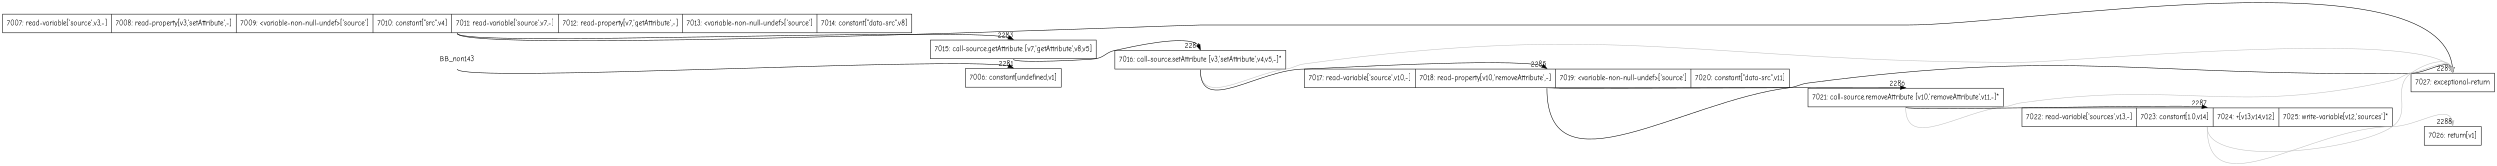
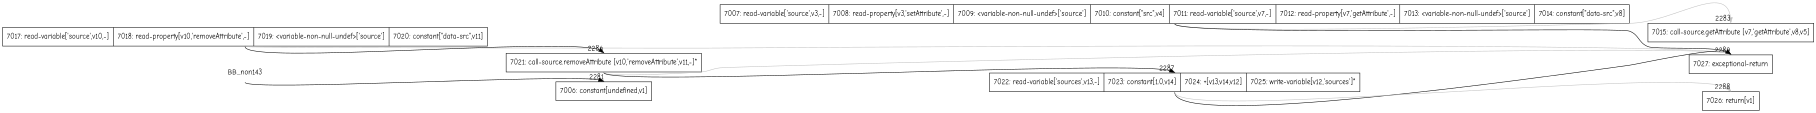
  digraph {
    fontname="Comic Neue"
    rankdir=LR
    node [fontname="Comic Neue" shape=record]
    edge [fontname="Comic Neue" headport=n tailport=s]
    n1 [label=BB_non143 shape=none]
    n2 [label="{7006: constant[undefined,v1]}"]
    n3 [label="{7007: read-variable['source',v3,-]|7008: read-property[v3,'setAttribute',-]|7009: \<variable-non-null-undef\>['source']|7010: constant[\"src\",v4]|7011: read-variable['source',v7,-]|7012: read-property[v7,'getAttribute',-]|7013: \<variable-non-null-undef\>['source']|7014: constant[\"data-src\",v8]}"]
    n4 [label="{7015: call-source.getAttribute [v7,'getAttribute',v8,v5]}"]
    n5 [label="{7027: exceptional-return}"]
-   n6 [label="{7016: call-source.setAttribute [v3,'setAttribute',v4,v5,-]*}"]
    n7 [label="{7017: read-variable['source',v10,-]|7018: read-property[v10,'removeAttribute',-]|7019: \<variable-non-null-undef\>['source']|7020: constant[\"data-src\",v11]}"]
    n8 [label="{7021: call-source.removeAttribute [v10,'removeAttribute',v11,-]*}"]
    n9 [label="{7022: read-variable['sources',v13,-]|7023: constant[1.0,v14]|7024: +[v13,v14,v12]|7025: write-variable[v12,'sources']*}"]
    n10 [label="{7026: return[v1]}"]
    n1 -> n2 [headlabel="    2281"]
-   n3 -> n4 [headlabel="      2283"]
+   n3 -> n4 [headlabel="      2283" color=gray]
    n3 -> n5 [color=black headlabel="      2289"]
-   n4 -> n6 [headlabel="      2284"]
-   n6 -> n5 [color=gray]
-   n6 -> n7 [headlabel="      2285"]
-   n7 -> n5 [color=black]
+   n7 -> n5 [color=gray]
    n7 -> n8 [headlabel="      2286"]
    n8 -> n5 [color=gray]
    n8 -> n9 [headlabel="      2287"]
-   n9 -> n5 [color=gray]
+   n9 -> n5 [color=black]
    n9 -> n10 [color=gray headlabel="      2288"]
  }
